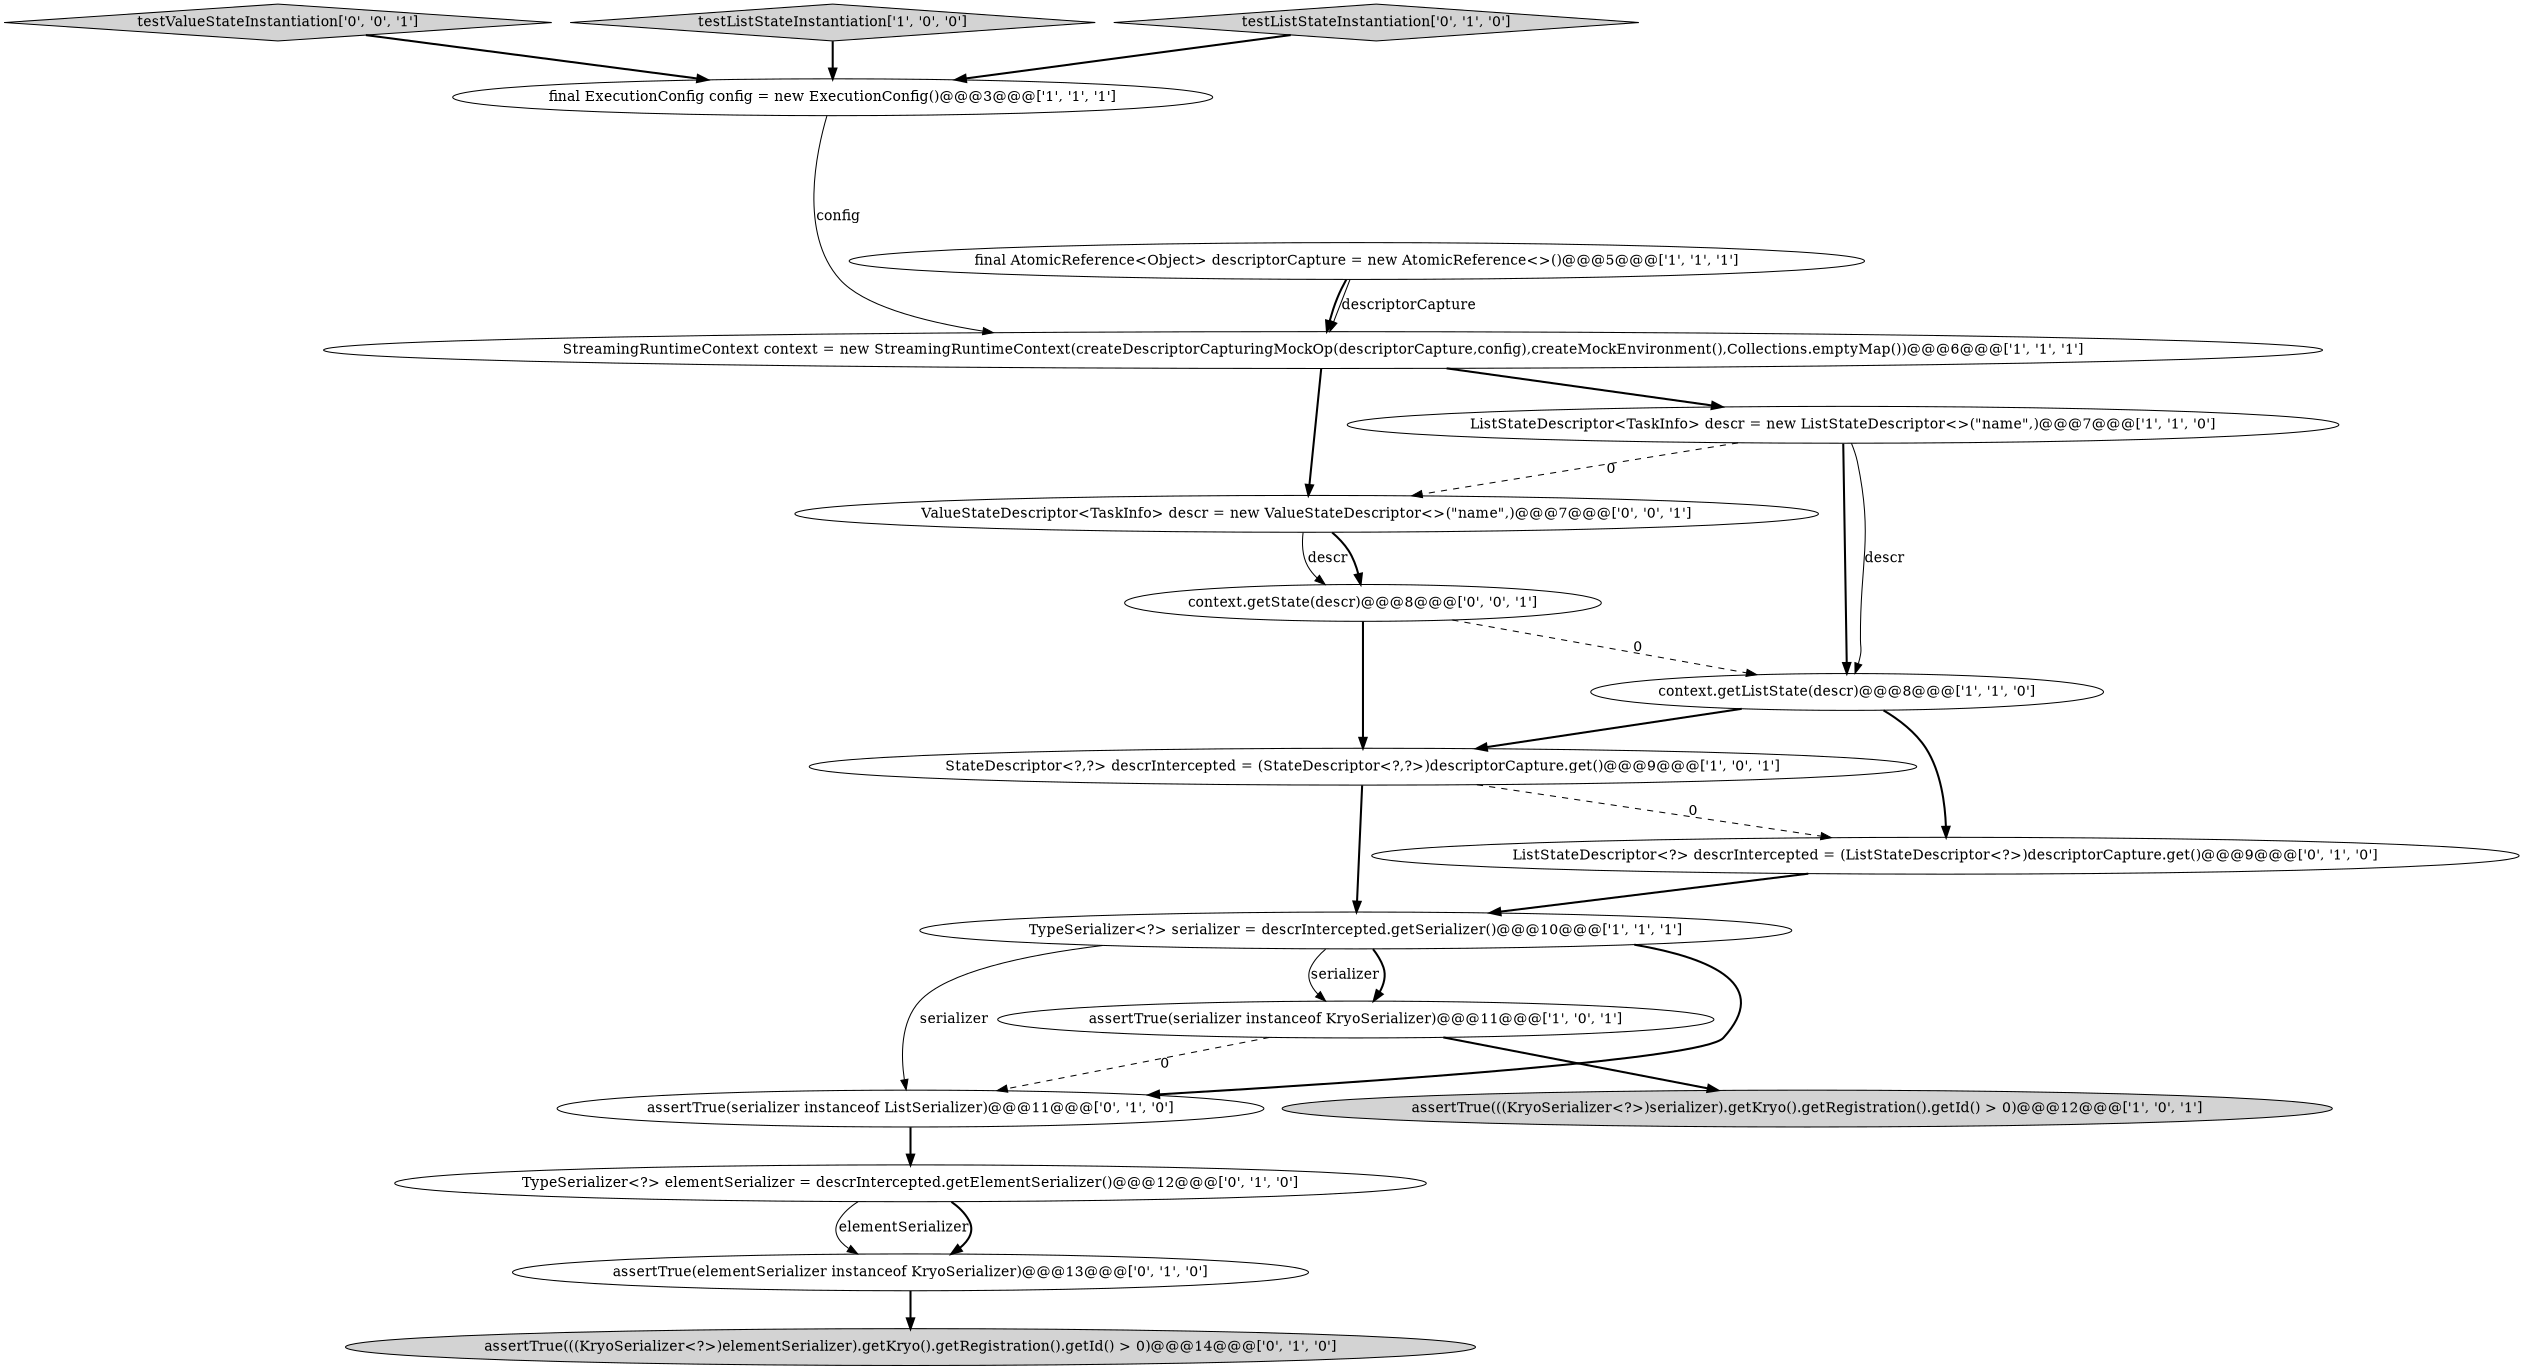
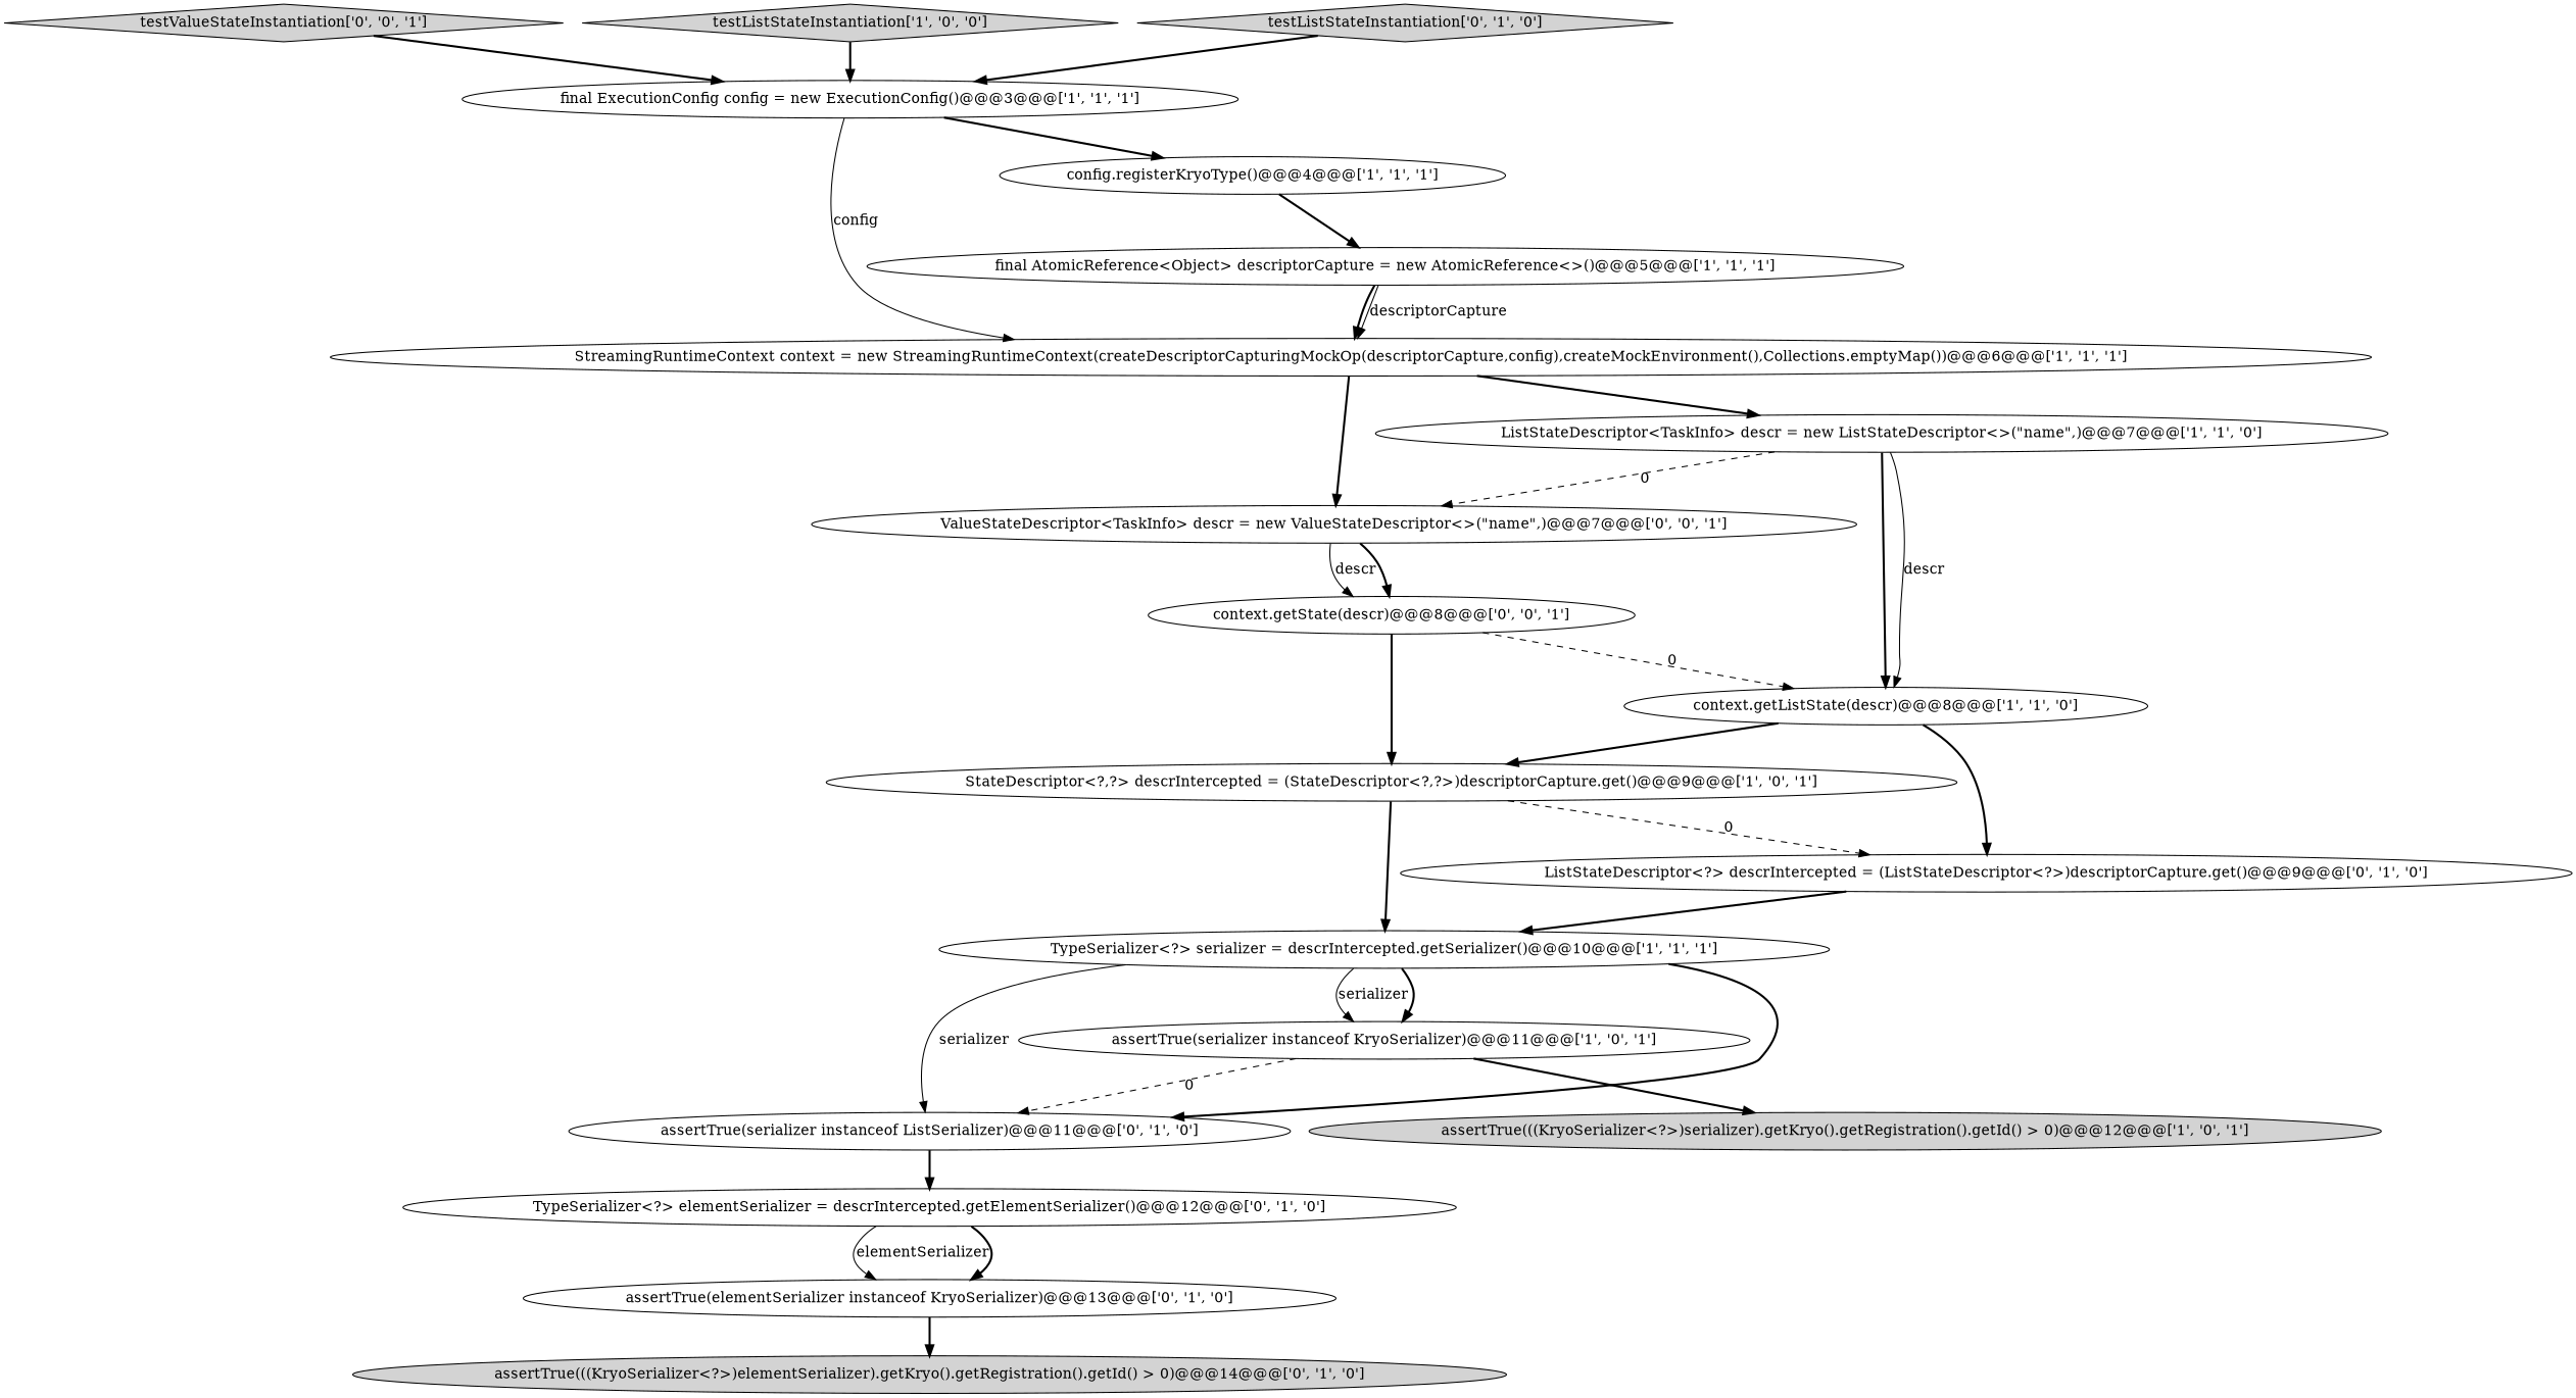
  digraph {
    node [fillcolor=white shape=ellipse style=filled]
    edge [style=bold]
    n1 [fillcolor=lightgray label="testValueStateInstantiation['0', '0', '1']" shape=diamond]
    n2 [label="final ExecutionConfig config = new ExecutionConfig()@@@3@@@['1', '1', '1']"]
    n3 [label="StreamingRuntimeContext context = new StreamingRuntimeContext(createDescriptorCapturingMockOp(descriptorCapture,config),createMockEnvironment(),Collections.emptyMap())@@@6@@@['1', '1', '1']"]
+   n4 [label="config.registerKryoType()@@@4@@@['1', '1', '1']"]
    n5 [label="ValueStateDescriptor<TaskInfo> descr = new ValueStateDescriptor<>(\"name\",)@@@7@@@['0', '0', '1']"]
    n6 [label="ListStateDescriptor<TaskInfo> descr = new ListStateDescriptor<>(\"name\",)@@@7@@@['1', '1', '0']"]
    n7 [label="final AtomicReference<Object> descriptorCapture = new AtomicReference<>()@@@5@@@['1', '1', '1']"]
    n8 [label="assertTrue(serializer instanceof ListSerializer)@@@11@@@['0', '1', '0']"]
    n9 [label="TypeSerializer<?> elementSerializer = descrIntercepted.getElementSerializer()@@@12@@@['0', '1', '0']"]
    n10 [label="assertTrue(elementSerializer instanceof KryoSerializer)@@@13@@@['0', '1', '0']"]
    n11 [label="ListStateDescriptor<?> descrIntercepted = (ListStateDescriptor<?>)descriptorCapture.get()@@@9@@@['0', '1', '0']"]
    n12 [label="TypeSerializer<?> serializer = descrIntercepted.getSerializer()@@@10@@@['1', '1', '1']"]
    n13 [label="assertTrue(serializer instanceof KryoSerializer)@@@11@@@['1', '0', '1']"]
    n14 [fillcolor=lightgray label="assertTrue(((KryoSerializer<?>)elementSerializer).getKryo().getRegistration().getId() > 0)@@@14@@@['0', '1', '0']"]
    n15 [label="context.getState(descr)@@@8@@@['0', '0', '1']"]
    n16 [label="StateDescriptor<?,?> descrIntercepted = (StateDescriptor<?,?>)descriptorCapture.get()@@@9@@@['1', '0', '1']"]
    n17 [label="context.getListState(descr)@@@8@@@['1', '1', '0']"]
    n18 [fillcolor=lightgray label="testListStateInstantiation['1', '0', '0']" shape=diamond]
    n19 [fillcolor=lightgray label="assertTrue(((KryoSerializer<?>)serializer).getKryo().getRegistration().getId() > 0)@@@12@@@['1', '0', '1']"]
    n20 [fillcolor=lightgray label="testListStateInstantiation['0', '1', '0']" shape=diamond]
    n1 -> n2
    n2 -> n3 [label=config style=solid]
+   n2 -> n4
    n3 -> n5
    n3 -> n6
+   n4 -> n7
    n5 -> n15 [label=descr style=solid]
    n5 -> n15
    n6 -> n5 [label=0 style=dashed]
    n6 -> n17
    n6 -> n17 [label=descr style=solid]
    n7 -> n3
    n7 -> n3 [label=descriptorCapture style=solid]
    n8 -> n9
    n9 -> n10 [label=elementSerializer style=solid]
    n9 -> n10
    n10 -> n14
    n11 -> n12
    n12 -> n8
    n12 -> n8 [label=serializer style=solid]
    n12 -> n13
    n12 -> n13 [label=serializer style=solid]
    n13 -> n8 [label=0 style=dashed]
    n13 -> n19
    n15 -> n16
    n15 -> n17 [label=0 style=dashed]
    n16 -> n11 [label=0 style=dashed]
    n16 -> n12
    n17 -> n11
    n17 -> n16
    n18 -> n2
    n20 -> n2
  }
